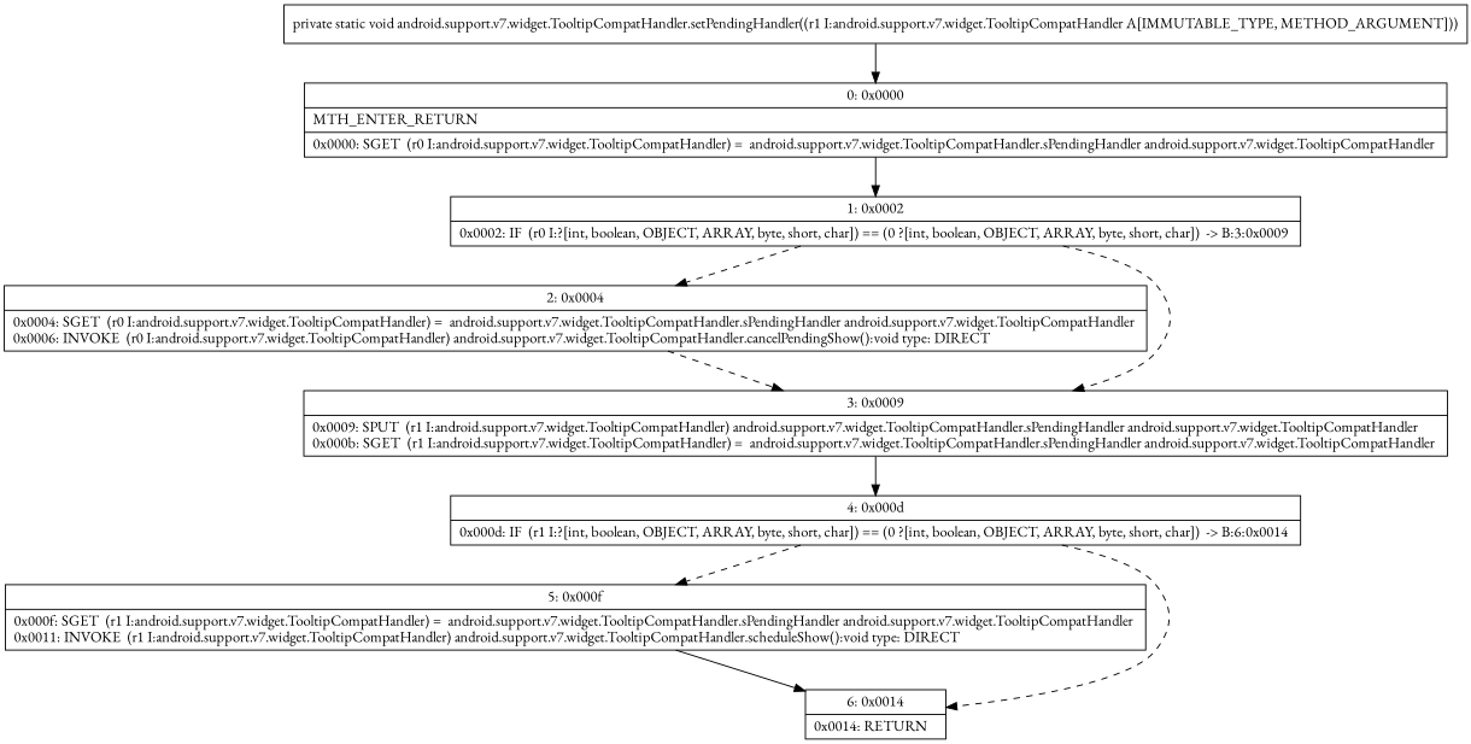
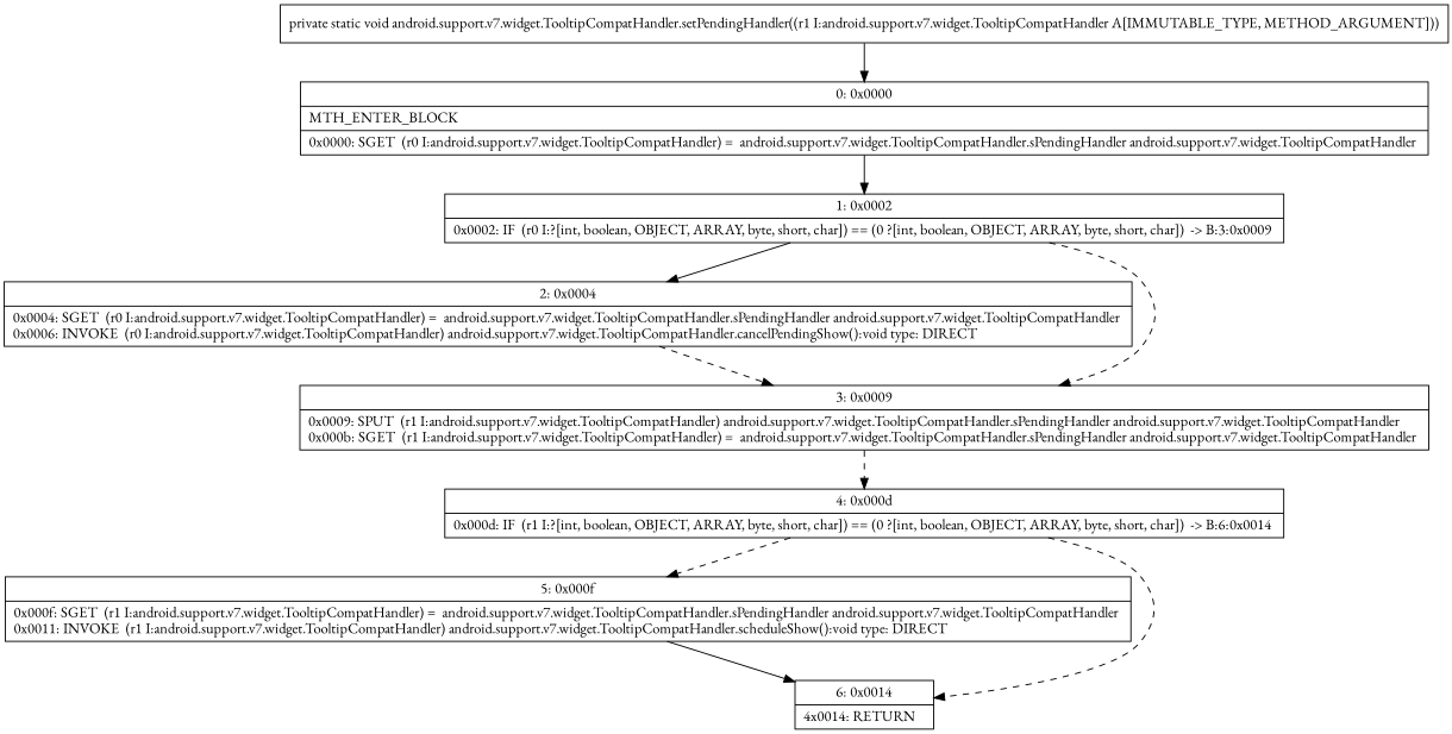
  digraph {
    fontname="EB Garamond"
    node [fontname="EB Garamond" shape=record]
    edge [fontname="EB Garamond" style=dashed]
-   n1 [label="{0\:\ 0x0000|MTH_ENTER_RETURN\l|0x0000: SGET  (r0 I:android.support.v7.widget.TooltipCompatHandler) =  android.support.v7.widget.TooltipCompatHandler.sPendingHandler android.support.v7.widget.TooltipCompatHandler \l}"]
+   n1 [label="{0\:\ 0x0000|MTH_ENTER_BLOCK\l|0x0000: SGET  (r0 I:android.support.v7.widget.TooltipCompatHandler) =  android.support.v7.widget.TooltipCompatHandler.sPendingHandler android.support.v7.widget.TooltipCompatHandler \l}"]
    n2 [label="{1\:\ 0x0002|0x0002: IF  (r0 I:?[int, boolean, OBJECT, ARRAY, byte, short, char]) == (0 ?[int, boolean, OBJECT, ARRAY, byte, short, char])  \-\> B:3:0x0009 \l}"]
    n3 [label="{2\:\ 0x0004|0x0004: SGET  (r0 I:android.support.v7.widget.TooltipCompatHandler) =  android.support.v7.widget.TooltipCompatHandler.sPendingHandler android.support.v7.widget.TooltipCompatHandler \l0x0006: INVOKE  (r0 I:android.support.v7.widget.TooltipCompatHandler) android.support.v7.widget.TooltipCompatHandler.cancelPendingShow():void type: DIRECT \l}"]
    n4 [label="{3\:\ 0x0009|0x0009: SPUT  (r1 I:android.support.v7.widget.TooltipCompatHandler) android.support.v7.widget.TooltipCompatHandler.sPendingHandler android.support.v7.widget.TooltipCompatHandler \l0x000b: SGET  (r1 I:android.support.v7.widget.TooltipCompatHandler) =  android.support.v7.widget.TooltipCompatHandler.sPendingHandler android.support.v7.widget.TooltipCompatHandler \l}"]
    n5 [label="{4\:\ 0x000d|0x000d: IF  (r1 I:?[int, boolean, OBJECT, ARRAY, byte, short, char]) == (0 ?[int, boolean, OBJECT, ARRAY, byte, short, char])  \-\> B:6:0x0014 \l}"]
    n6 [label="{5\:\ 0x000f|0x000f: SGET  (r1 I:android.support.v7.widget.TooltipCompatHandler) =  android.support.v7.widget.TooltipCompatHandler.sPendingHandler android.support.v7.widget.TooltipCompatHandler \l0x0011: INVOKE  (r1 I:android.support.v7.widget.TooltipCompatHandler) android.support.v7.widget.TooltipCompatHandler.scheduleShow():void type: DIRECT \l}"]
-   n7 [label="{6\:\ 0x0014|0x0014: RETURN   \l}"]
+   n7 [label="{6\:\ 0x0014|4x0014: RETURN   \l}"]
    n8 [label="{private static void android.support.v7.widget.TooltipCompatHandler.setPendingHandler((r1 I:android.support.v7.widget.TooltipCompatHandler A[IMMUTABLE_TYPE, METHOD_ARGUMENT])) }"]
    n1 -> n2 [style=""]
-   n2 -> n3
+   n2 -> n3 [style=solid]
    n2 -> n4
    n3 -> n4
-   n4 -> n5 [style=""]
+   n4 -> n5
    n5 -> n6
    n5 -> n7
    n6 -> n7 [style=""]
    n8 -> n1 [style=""]
  }
